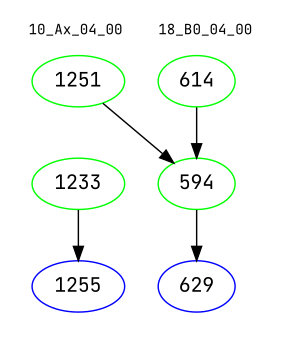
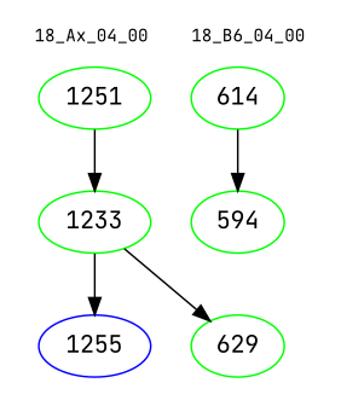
  digraph {
    fontname="JetBrains Mono"
    node [color=green fontname="JetBrains Mono"]
    edge [color=black fontname="JetBrains Mono"]
    n1 [label=1251]
    n2 [label=1233]
    n3 [color=blue label=1255]
    n4 [label=614]
    n5 [label=594]
-   n6 [color=blue label=629]
+   n6 [label=629]
    subgraph cluster_1 {
      color=white
      fontsize=10
-     label="10_Ax_04_00"
+     label="18_Ax_04_00"
      n1
      n2
      n3
    }
    subgraph cluster_2 {
      color=white
      fontsize=10
-     label="18_B0_04_00"
+     label="18_B6_04_00"
      n4
      n5
      n6
    }
-   n1 -> n5
+   n1 -> n2
    n2 -> n3
    n4 -> n5
-   n5 -> n6
+   n2 -> n6
  }
